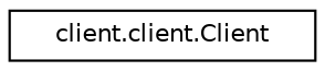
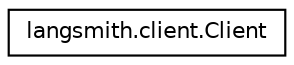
  digraph {
    rankdir=TB
-   n1 [color=black fillcolor=white fontname=Helvetica fontsize=10 height=0.2 label="client.client.Client" shape=record style=filled width=0.4]
+   n1 [color=black fillcolor=white fontname=Helvetica fontsize=10 height=0.2 label="langsmith.client.Client" shape=record style=filled width=0.4]
  }
